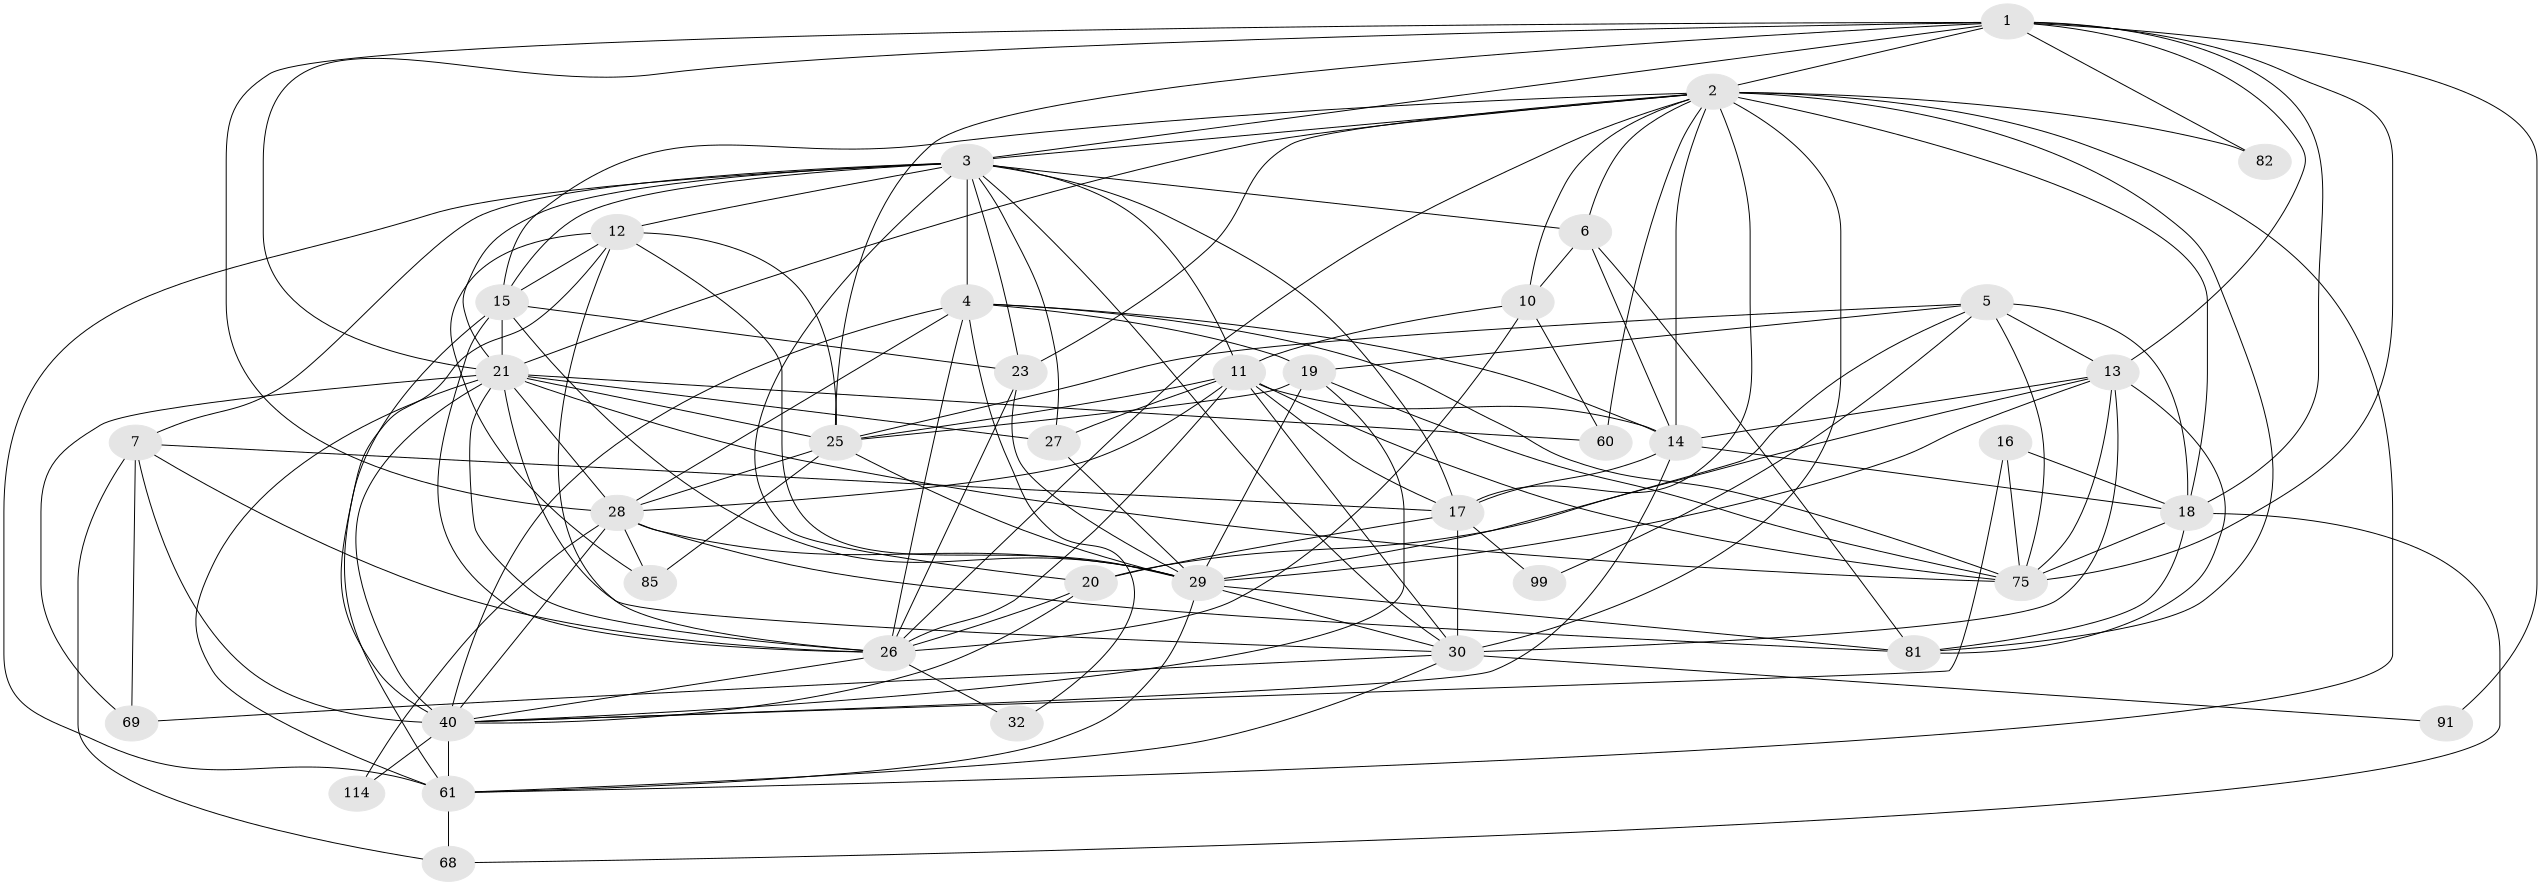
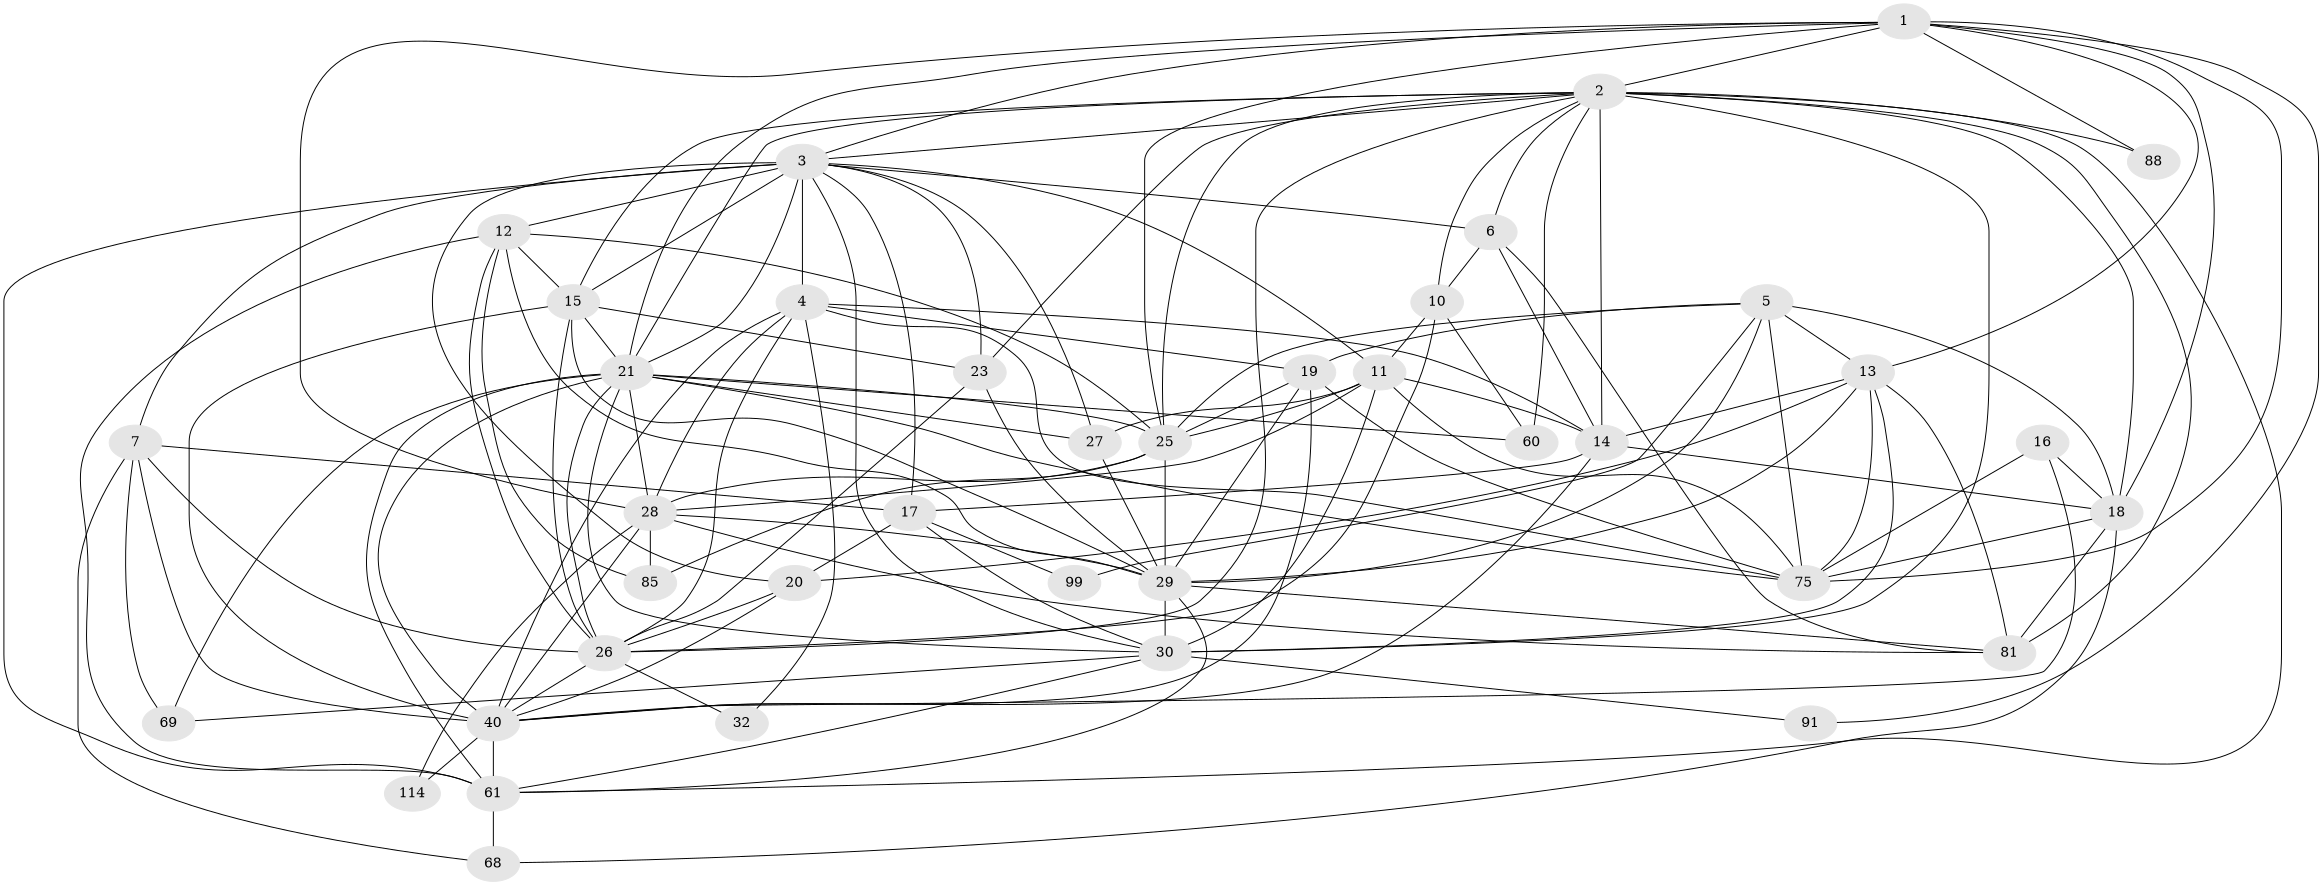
  graph {
    node [color=gray90 style=filled]
    1 [super="+48"]
    2 [super="+70+9+50"]
    3 [super="+8+57+33"]
    13 [super="+39+62+46"]
    18 [super="+35+45"]
    21 [super="+101+22"]
    25 [super="+41"]
    28 [super="+102+43"]
    75 [super="+92+80"]
-   88 [label=82]
+   88
    91
    6 [super="+83"]
    10 [super="+89"]
    14 [super="+87+31+106"]
    15 [super="+24"]
    23 [super="+49"]
    26 [super="+52+93"]
    30 [super="+107+94+116+55"]
    60
    61 [super="+104+117"]
    81 [super="+100"]
    4 [super="+119+53+58"]
    7 [super="+34+79"]
    11 [super="+38+109"]
    12 [super="+72"]
    17 [super="+95+74"]
    20 [super="+47"]
    27 [super="+66+36"]
    29 [super="+71+105"]
    68
    40 [super="+64+82+96+103"]
    69 [super="+73"]
    85
    114
    32
    19 [super="+37"]
    n37 [label=99]
    5 [super="+76+99"]
    16 [super="+86"]
    1 -- 2
    1 -- 3
    1 -- 13
    1 -- 18
    1 -- 21
    1 -- 25
    1 -- 28
    1 -- 75
    1 -- 88
    1 -- 91
    2 -- 3 [weight=2]
    2 -- 18
    2 -- 21
-   2 -- 17
+   2 -- 25
    2 -- 88
    2 -- 6
    2 -- 10
    2 -- 14
    2 -- 15
    2 -- 23
    2 -- 26
    2 -- 30 [weight=2]
    2 -- 60
    2 -- 61 [weight=2]
    2 -- 81 [weight=2]
    3 -- 21
    3 -- 6
    3 -- 15 [weight=2]
    3 -- 23
    3 -- 30
    3 -- 61
    3 -- 4 [weight=2]
    3 -- 7
    3 -- 11
    3 -- 12
    3 -- 17
    3 -- 20 [weight=2]
    3 -- 27
    13 -- 75
    13 -- 14
    13 -- 30 [weight=2]
    13 -- 81
    13 -- 20
    13 -- 29
    18 -- 75
    18 -- 81
    18 -- 68
    21 -- 25
    21 -- 28
    21 -- 75
    21 -- 26
    21 -- 30
    21 -- 60
    21 -- 61
    21 -- 27 [weight=2]
    21 -- 40
    21 -- 69
    25 -- 28
    25 -- 29 [weight=2]
    25 -- 85
    28 -- 81
    28 -- 29
    28 -- 40 [weight=2]
    28 -- 85
    28 -- 114
    6 -- 10
    6 -- 14
    6 -- 81
    10 -- 26
    10 -- 60
    10 -- 11
    14 -- 18
    14 -- 17
    14 -- 40
    15 -- 21
    15 -- 23
    15 -- 26
    15 -- 29
    15 -- 40
    23 -- 26
    23 -- 29
    26 -- 40
    26 -- 32
    30 -- 91
    30 -- 61
    30 -- 69
    61 -- 68
    4 -- 28
    4 -- 75
    4 -- 14 [weight=2]
    4 -- 26
    4 -- 40
    4 -- 32
    4 -- 19
    7 -- 26 [weight=2]
    7 -- 17
    7 -- 68
    7 -- 40 [weight=2]
    7 -- 69
    11 -- 25
    11 -- 28
    11 -- 75
    11 -- 14
-   11 -- 26
    11 -- 30
-   11 -- 17
    11 -- 27
    12 -- 25
    12 -- 15
    12 -- 26
    12 -- 61
    12 -- 29
    12 -- 85
    17 -- 30 [weight=2]
    17 -- 20
    17 -- n37
    20 -- 26
    20 -- 40
    27 -- 29
    29 -- 30
    29 -- 61
    29 -- 81
    40 -- 61 [weight=2]
    40 -- 114
    19 -- 25
    19 -- 75
    19 -- 29 [weight=2]
    19 -- 40
    5 -- 13 [weight=2]
    5 -- 18
    5 -- 25
    5 -- 75
    5 -- 29
    5 -- 19
    5 -- n37
    16 -- 18
    16 -- 75
    16 -- 40
  }
